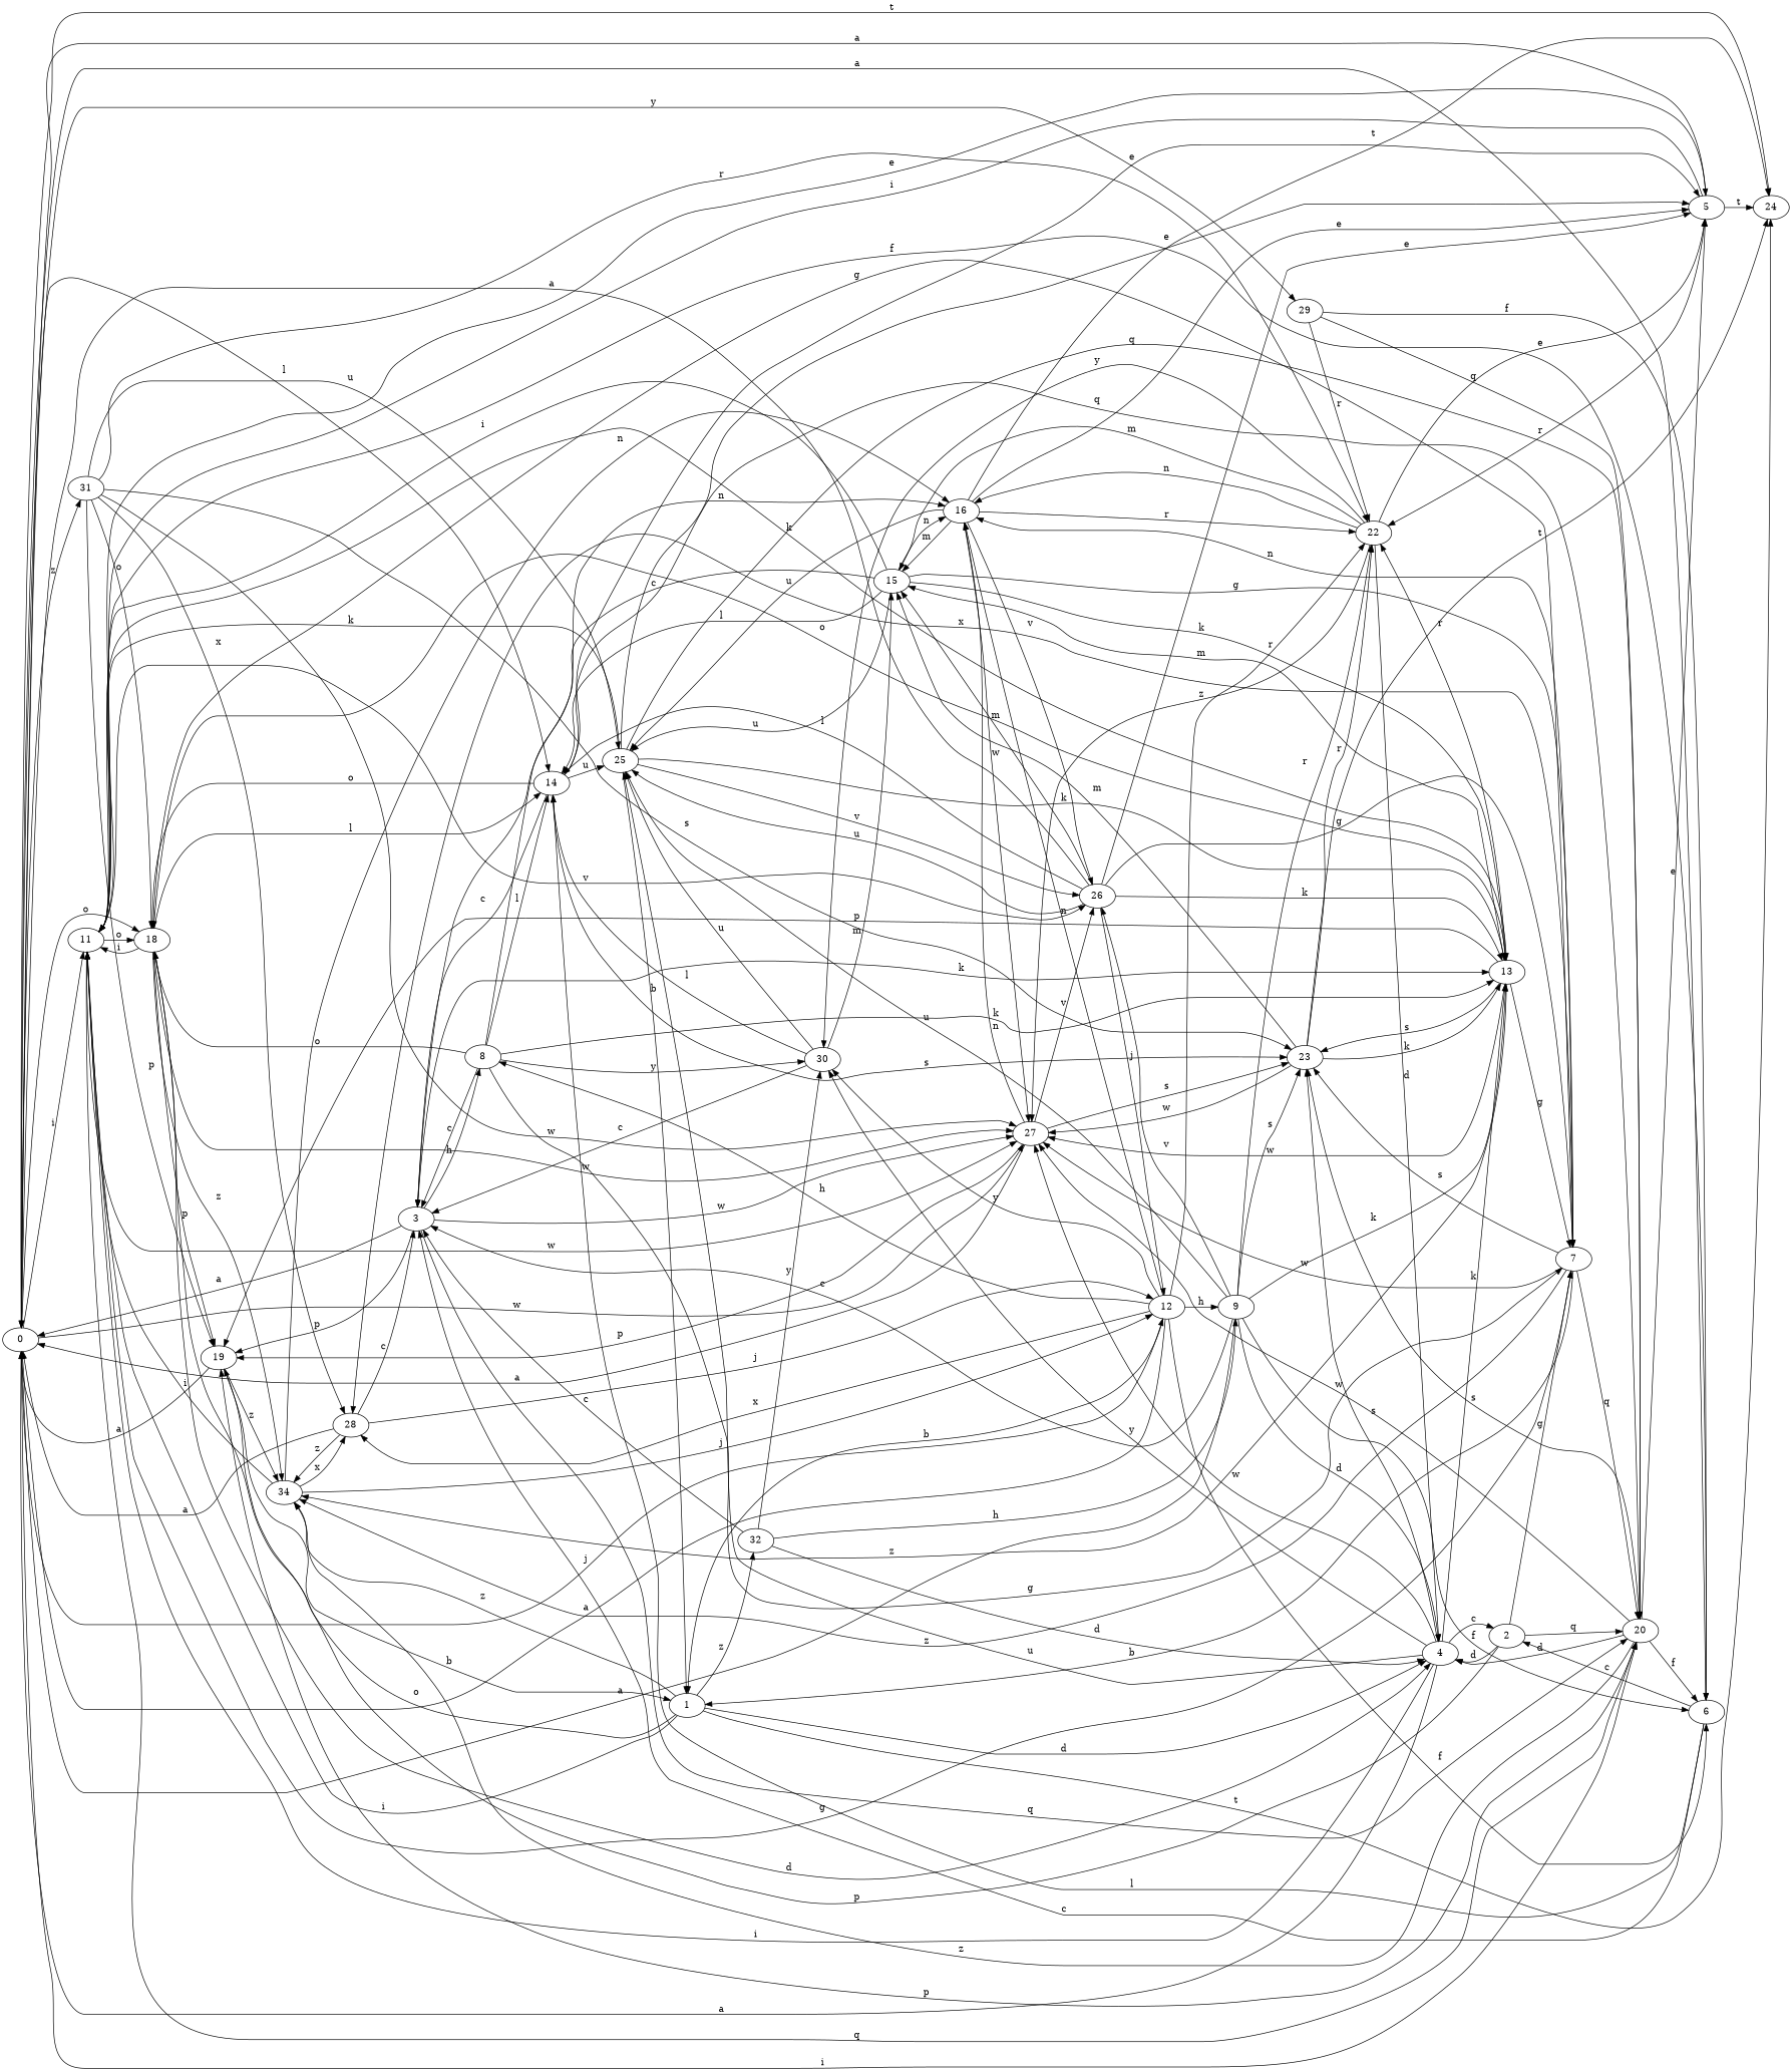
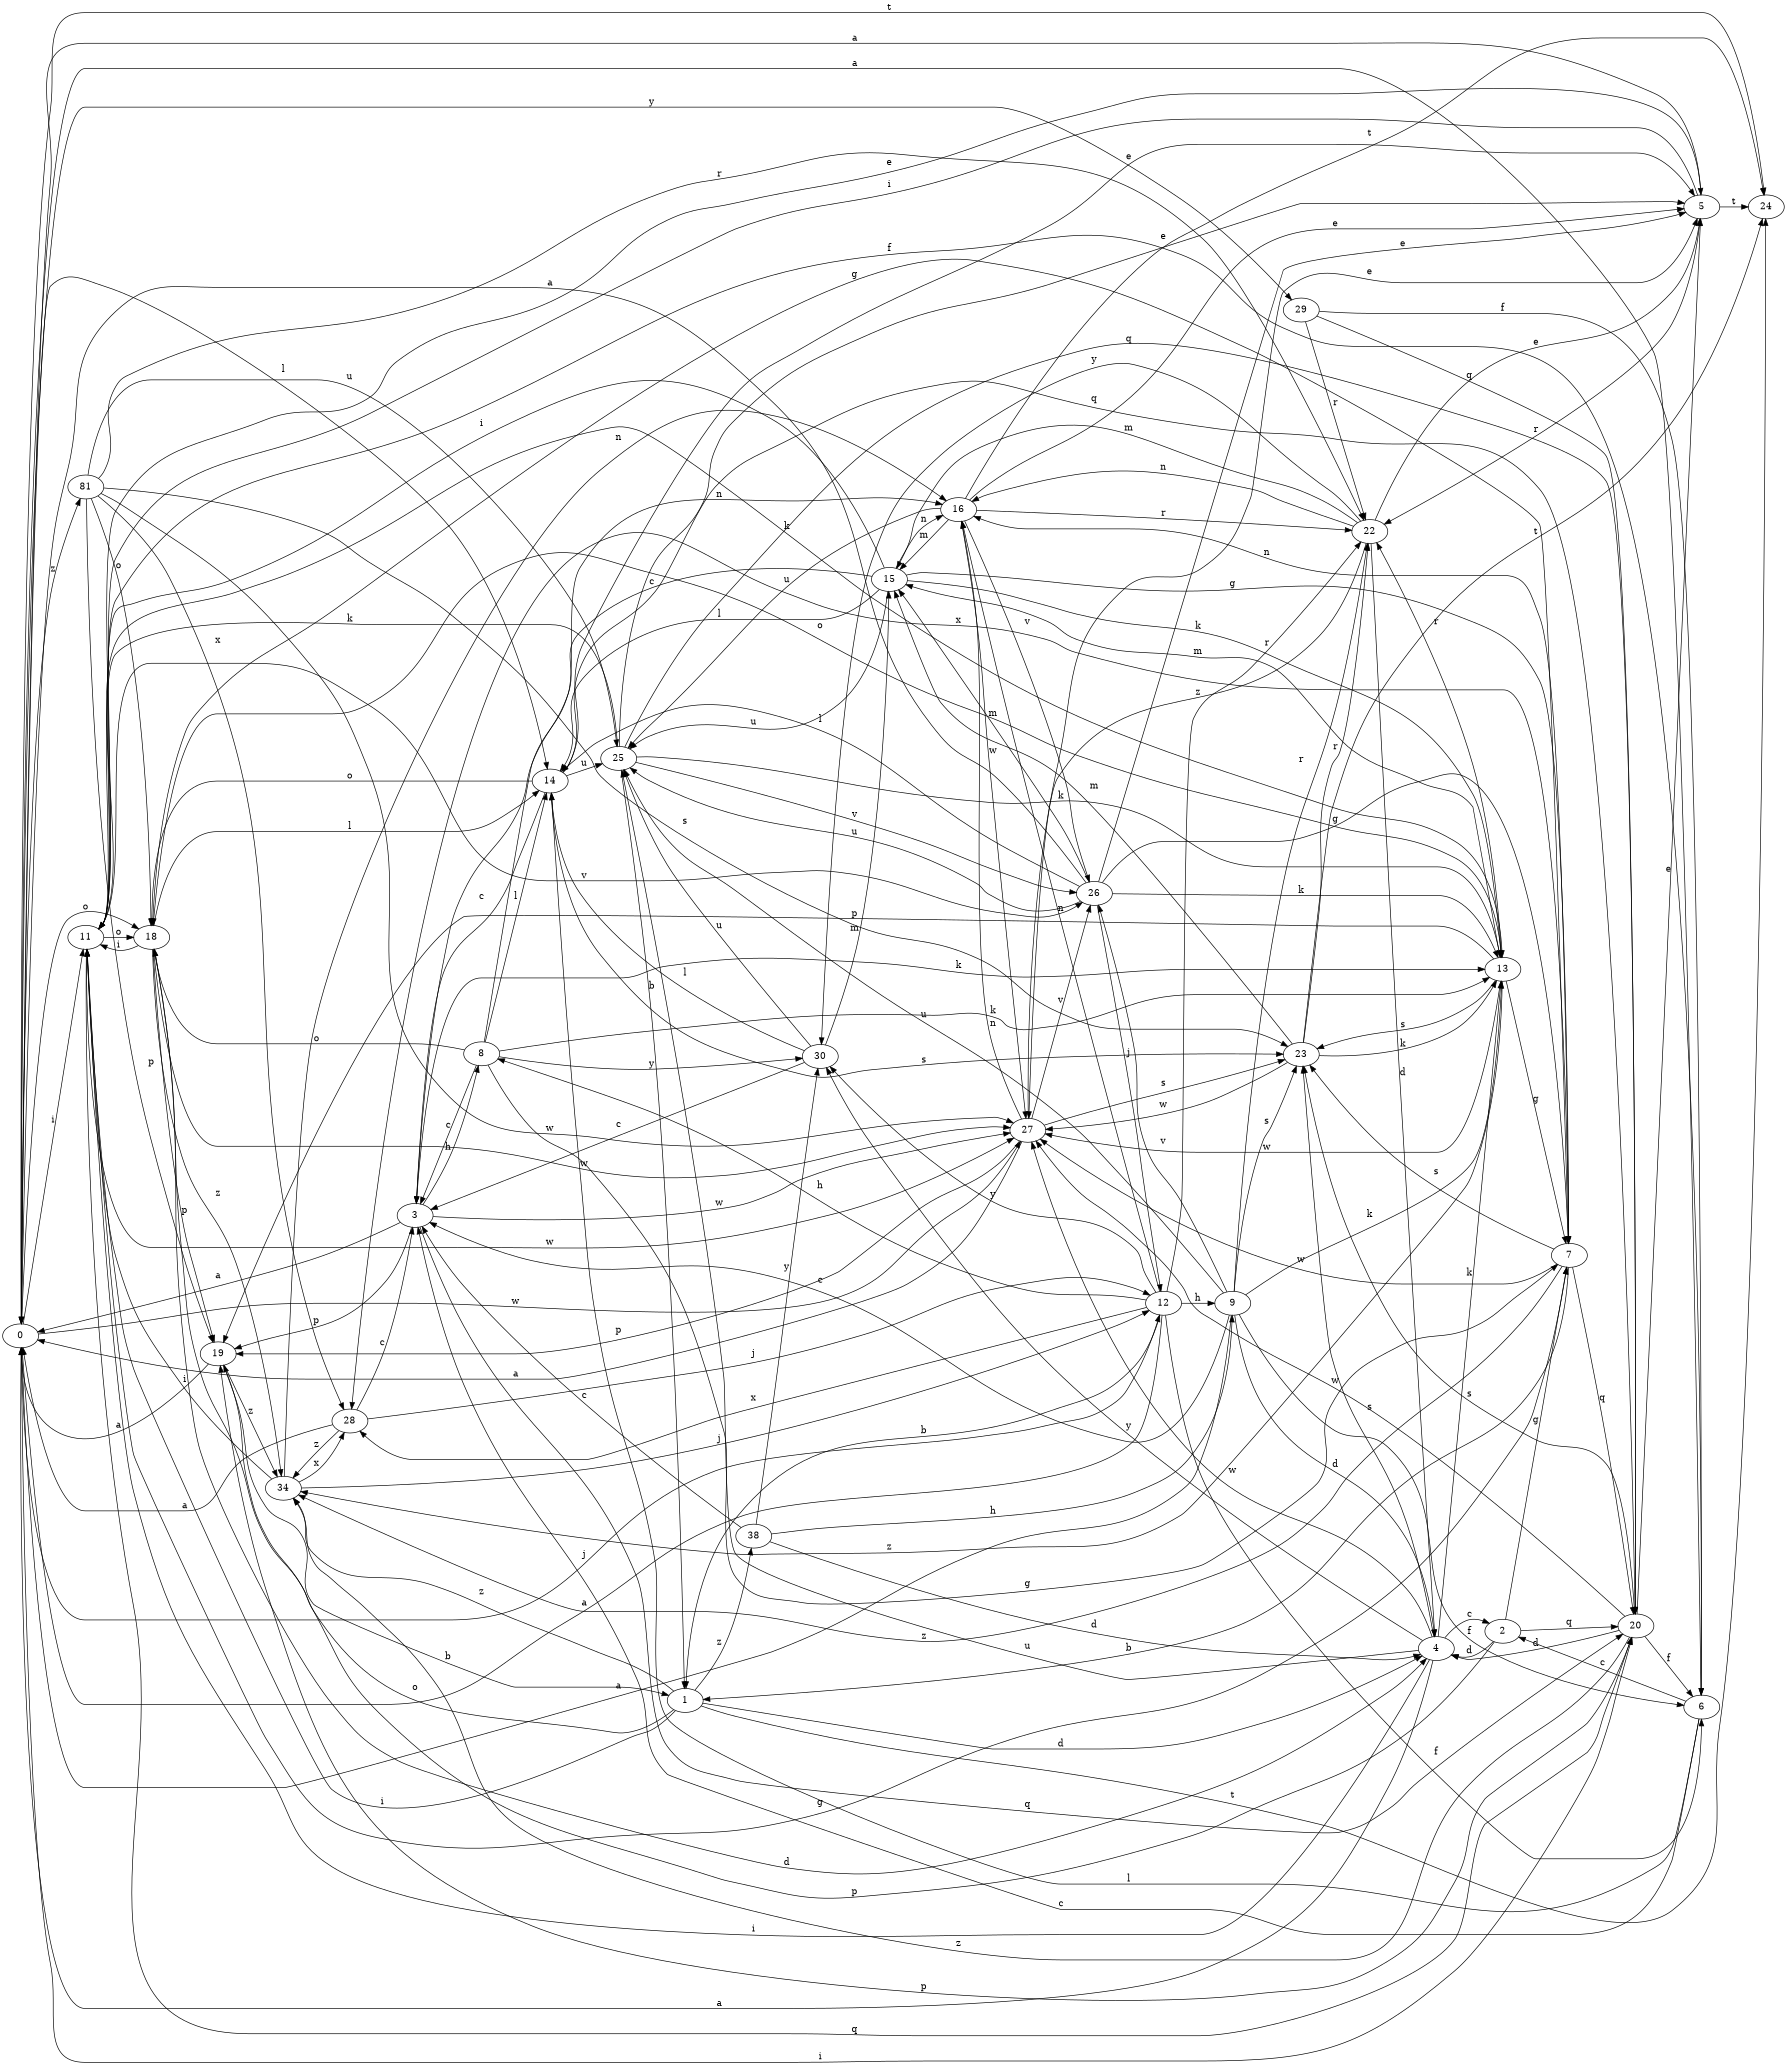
  strict digraph {
    rankdir=LR
    0
    11
    12
    14
    18
    20
    24
    27
    29
-   31
+   31 [label=81]
    7
    13
    5
    6
    26
    1
    8
    30
    22
    16
    28
    9
    3
    23
    25
    4
    34
    19
-   32
+   32 [label=38]
    2
    15
    0 -> 11 [label=i]
    0 -> 12 [label=j]
    0 -> 14 [label=l]
    0 -> 18 [label=o]
    0 -> 20 [label=i]
    0 -> 24 [label=t]
    0 -> 27 [label=w]
    0 -> 29 [label=y]
    0 -> 31 [label=z]
    11 -> 18 [label=o]
    11 -> 20 [label=q]
    11 -> 27 [label=w]
    11 -> 7 [label=g]
    11 -> 13 [label=k]
    11 -> 5 [label=e]
    11 -> 6 [label=f]
    11 -> 26 [label=v]
    12 -> 0 [label=a]
    12 -> 6 [label=f]
    12 -> 1 [label=b]
    12 -> 8 [label=h]
    12 -> 30 [label=y]
    12 -> 22 [label=r]
    12 -> 16 [label=n]
    12 -> 28 [label=x]
    12 -> 9 [label=h]
    14 -> 18 [label=o]
    14 -> 20 [label=q]
    14 -> 5 [label=e]
    14 -> 3 [label=c]
    14 -> 23 [label=s]
    14 -> 25 [label=u]
    18 -> 11 [label=i]
    18 -> 14 [label=l]
    18 -> 27 [label=w]
    18 -> 7 [label=g]
    18 -> 4 [label=d]
    18 -> 34 [label=z]
    18 -> 19 [label=p]
    20 -> 27 [label=w]
    20 -> 5 [label=e]
    20 -> 6 [label=f]
    20 -> 23 [label=s]
    20 -> 4 [label=d]
    20 -> 34 [label=z]
    20 -> 19 [label=p]
    27 -> 0 [label=a]
+   27 -> 5 [label=e]
    27 -> 26 [label=v]
    27 -> 16 [label=n]
    27 -> 23 [label=s]
    27 -> 19 [label=p]
    29 -> 20 [label=q]
    29 -> 6 [label=f]
    29 -> 22 [label=r]
    31 -> 18 [label=o]
    31 -> 27 [label=w]
    31 -> 22 [label=r]
    31 -> 28 [label=x]
    31 -> 23 [label=s]
    31 -> 25 [label=u]
    31 -> 19 [label=p]
    7 -> 20 [label=q]
    7 -> 27 [label=w]
    7 -> 1 [label=b]
    7 -> 16 [label=n]
    7 -> 28 [label=x]
    7 -> 23 [label=s]
    7 -> 34 [label=z]
    13 -> 18 [label=o]
    13 -> 27 [label=w]
    13 -> 7 [label=g]
    13 -> 22 [label=r]
    13 -> 23 [label=s]
    13 -> 34 [label=z]
    13 -> 19 [label=p]
    13 -> 15 [label=m]
    5 -> 0 [label=a]
    5 -> 11 [label=i]
    5 -> 24 [label=t]
    5 -> 22 [label=r]
    6 -> 0 [label=a]
    6 -> 14 [label=l]
    6 -> 3 [label=c]
    6 -> 2 [label=c]
    26 -> 0 [label=a]
    26 -> 12 [label=j]
    26 -> 14 [label=l]
    26 -> 7 [label=g]
    26 -> 13 [label=k]
    26 -> 5 [label=e]
    26 -> 25 [label=u]
    26 -> 15 [label=m]
    1 -> 11 [label=i]
    1 -> 18 [label=o]
    1 -> 24 [label=t]
    1 -> 4 [label=d]
    1 -> 34 [label=z]
    1 -> 32 [label=z]
    8 -> 14 [label=l]
    8 -> 18 [label=o]
    8 -> 7 [label=g]
    8 -> 13 [label=k]
    8 -> 30 [label=y]
    8 -> 16 [label=n]
    8 -> 3 [label=c]
    30 -> 14 [label=l]
    30 -> 3 [label=c]
    30 -> 25 [label=u]
    30 -> 15 [label=m]
    22 -> 27 [label=z]
    22 -> 5 [label=e]
    22 -> 30 [label=y]
    22 -> 16 [label=n]
    22 -> 4 [label=d]
    22 -> 15 [label=m]
    16 -> 24 [label=t]
    16 -> 27 [label=w]
    16 -> 5 [label=e]
    16 -> 26 [label=v]
    16 -> 22 [label=r]
    16 -> 25 [label=u]
    16 -> 15 [label=m]
    28 -> 0 [label=a]
    28 -> 12 [label=j]
    28 -> 3 [label=c]
    28 -> 34 [label=z]
    9 -> 0 [label=a]
    9 -> 13 [label=k]
    9 -> 6 [label=f]
    9 -> 26 [label=v]
    9 -> 22 [label=r]
    9 -> 3 [label=c]
    9 -> 23 [label=s]
    9 -> 25 [label=u]
    9 -> 4 [label=d]
    3 -> 0 [label=a]
    3 -> 20 [label=q]
    3 -> 27 [label=w]
    3 -> 13 [label=k]
    3 -> 8 [label=h]
    3 -> 19 [label=p]
    23 -> 24 [label=t]
    23 -> 27 [label=w]
    23 -> 13 [label=k]
    23 -> 22 [label=r]
    23 -> 15 [label=m]
    25 -> 11 [label=k]
    25 -> 20 [label=q]
    25 -> 13 [label=k]
    25 -> 5 [label=e]
    25 -> 26 [label=v]
    25 -> 1 [label=b]
    4 -> 0 [label=a]
    4 -> 11 [label=i]
    4 -> 27 [label=w]
    4 -> 13 [label=k]
    4 -> 30 [label=y]
    4 -> 23 [label=s]
    4 -> 25 [label=u]
    4 -> 2 [label=c]
    34 -> 11 [label=i]
    34 -> 12 [label=j]
    34 -> 16 [label=n]
    34 -> 28 [label=x]
    19 -> 0 [label=a]
    19 -> 1 [label=b]
    19 -> 34 [label=z]
    32 -> 30 [label=y]
    32 -> 9 [label=h]
    32 -> 3 [label=c]
    32 -> 4 [label=d]
    2 -> 20 [label=q]
    2 -> 7 [label=g]
    2 -> 4 [label=d]
    2 -> 19 [label=p]
    15 -> 11 [label=i]
    15 -> 14 [label=l]
    15 -> 7 [label=g]
    15 -> 13 [label=k]
    15 -> 16 [label=n]
    15 -> 3 [label=c]
    15 -> 25 [label=u]
  }
